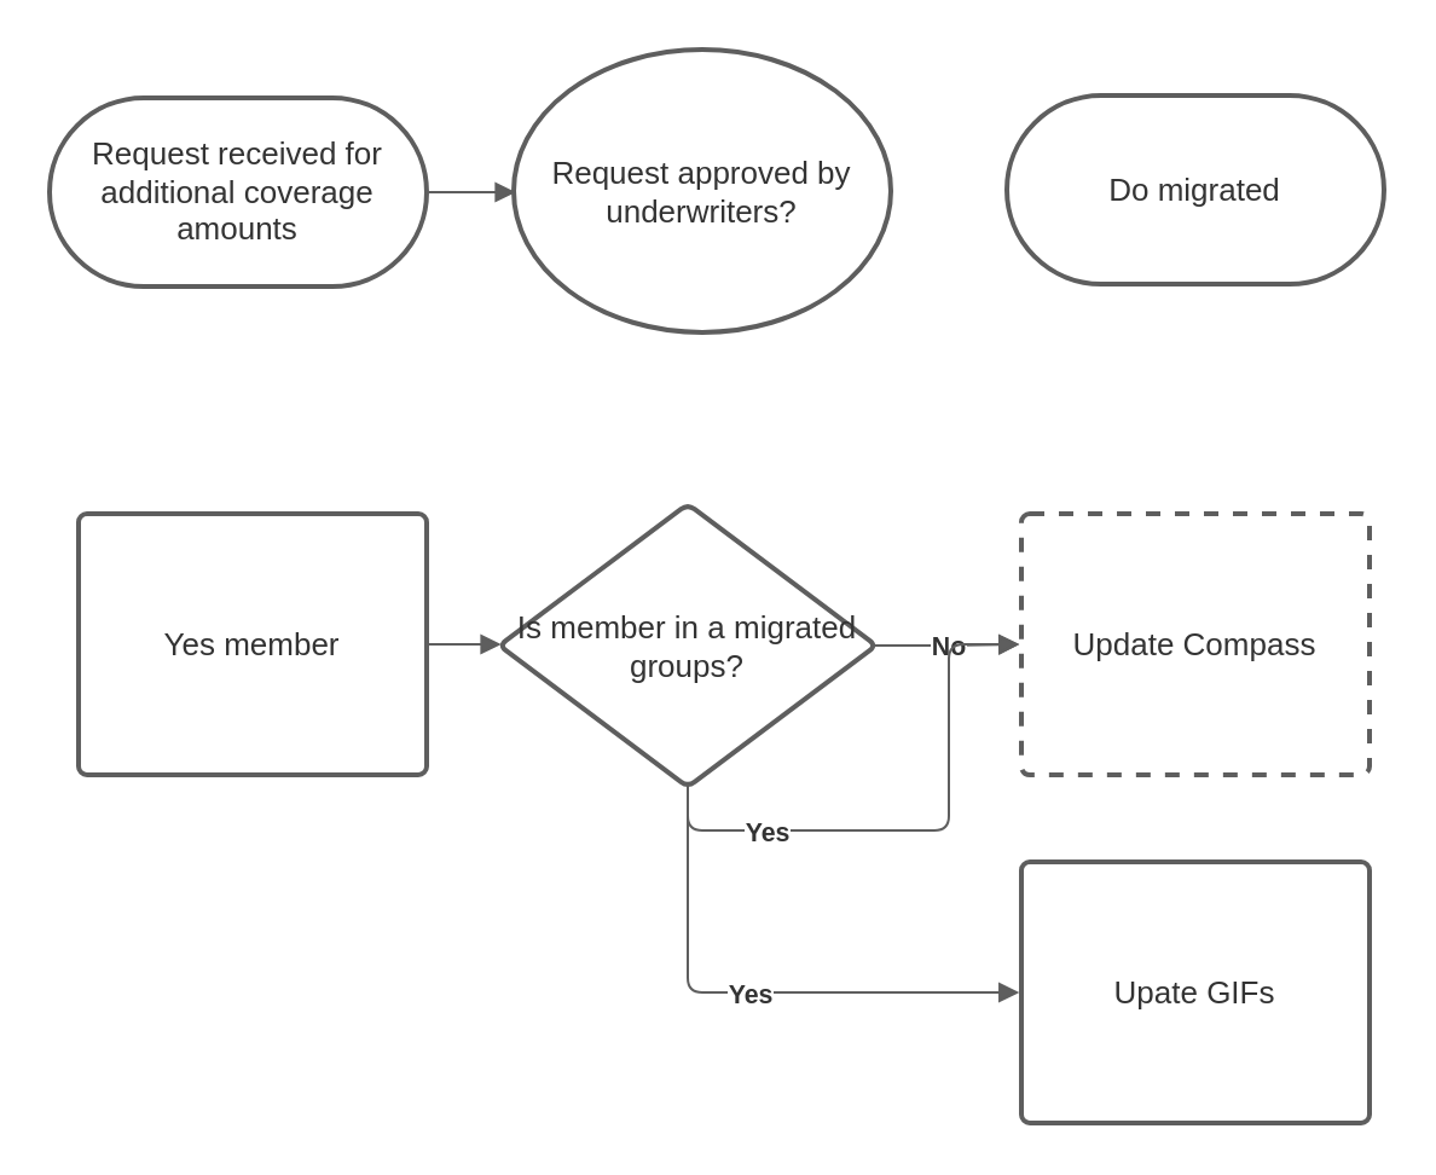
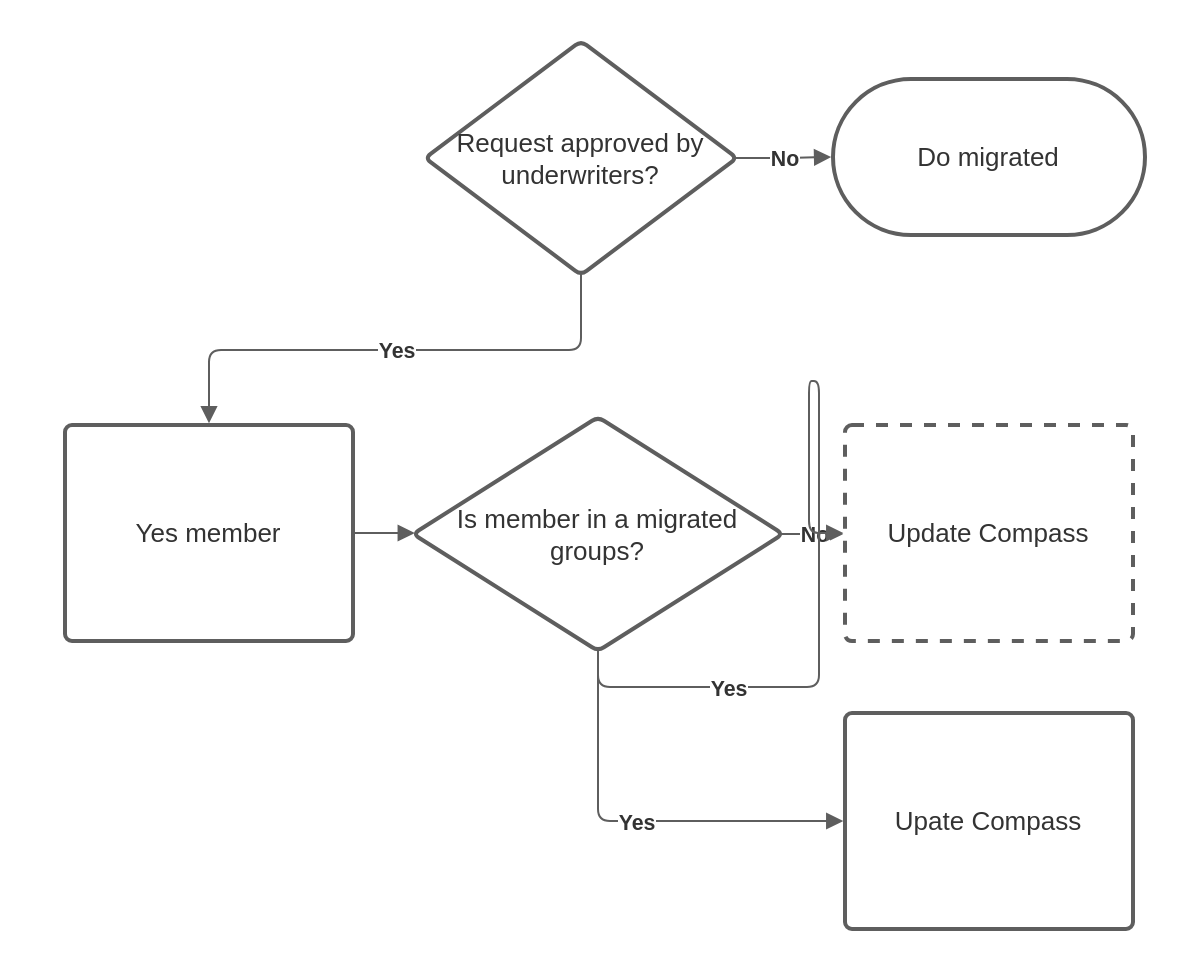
  <mxCell id="0" />
  <mxCell id="1" parent="0" />
- <mxCell id="2" value="Request received for additional coverage amounts" style="html=1;overflow=block;whiteSpace=wrap;rounded=1;arcSize=50;whiteSpace=wrap;fontSize=13;fontColor=#333333;spacing=3;strokeColor=#5e5e5e;strokeOpacity=100;strokeWidth=2;" parent="1" vertex="1" zOrder="1"><mxGeometry x="20" y="40" width="156" height="78" as="geometry" /></mxCell>
- <mxCell id="3" value="Request approved by underwriters?" style="ellipse;html=1;overflow=block;whiteSpace=wrap;whiteSpace=wrap;fontSize=13;fontColor=#333333;spacing=3;strokeColor=#5e5e5e;strokeOpacity=100;absoluteArcSize=1;arcSize=7;strokeWidth=2;" parent="1" vertex="1" zOrder="2"><mxGeometry x="212" y="20" width="156" height="117" as="geometry" /></mxCell>
- <mxCell id="4" value="" style="html=1;jettySize=18;whiteSpace=wrap;fontSize=11;strokeColor=#5E5E5E;rounded=1;arcSize=12;edgeStyle=orthogonalEdgeStyle;startArrow=none;;endArrow=block;endFill=1;;exitX=1.006;exitY=0.5;exitPerimeter=0;entryX=0.005;entryY=0.5;entryPerimeter=0;" parent="1" source="2" target="3" edge="1"><mxGeometry width="100" height="100" relative="1" as="geometry"><Array as="points" /></mxGeometry></mxCell>
+ <mxCell id="3" value="Request approved by underwriters?" style="html=1;overflow=block;whiteSpace=wrap;rhombus;whiteSpace=wrap;fontSize=13;fontColor=#333333;spacing=3;strokeColor=#5e5e5e;strokeOpacity=100;rounded=1;absoluteArcSize=1;arcSize=7;strokeWidth=2;" parent="1" vertex="1" zOrder="2"><mxGeometry x="212" y="20" width="156" height="117" as="geometry" /></mxCell>
+ <mxCell id="5" value="" style="html=1;jettySize=18;whiteSpace=wrap;fontSize=10;fontColor=#333333;fontStyle=1;strokeColor=#5E5E5E;rounded=1;arcSize=12;edgeStyle=orthogonalEdgeStyle;startArrow=none;;endArrow=block;endFill=1;;exitX=0.995;exitY=0.5;exitPerimeter=0;entryX=-0.006;entryY=0.5;entryPerimeter=0;" parent="1" source="3" target="7" edge="1"><mxGeometry width="100" height="100" relative="1" as="geometry"><Array as="points" /></mxGeometry></mxCell>
+ <mxCell id="6" value="No" style="text;html=1;resizable=0;labelBackgroundColor=#ffffff;align=center;verticalAlign=middle;fontStyle=1;fontColor=#333333;;fontSize=10.667;" parent="5" vertex="1"><mxGeometry relative="1" as="geometry" /></mxCell>
  <mxCell id="7" value="Do migrated" style="html=1;overflow=block;whiteSpace=wrap;rounded=1;arcSize=50;whiteSpace=wrap;fontSize=13;fontColor=#333333;spacing=3;strokeColor=#5e5e5e;strokeOpacity=100;strokeWidth=2;" parent="1" vertex="1" zOrder="5"><mxGeometry x="416" y="39" width="156" height="78" as="geometry" /></mxCell>
+ <mxCell id="8" value="" style="html=1;jettySize=18;whiteSpace=wrap;fontSize=10;fontColor=#333333;fontStyle=1;strokeColor=#5E5E5E;rounded=1;arcSize=12;edgeStyle=orthogonalEdgeStyle;startArrow=none;;endArrow=block;endFill=1;;exitX=0.5;exitY=0.997;exitPerimeter=0;entryX=0.5;entryY=-0.008;entryPerimeter=0;" parent="1" source="3" target="10" edge="1"><mxGeometry width="100" height="100" relative="1" as="geometry"><Array as="points" /></mxGeometry></mxCell>
+ <mxCell id="9" value="Yes" style="text;html=1;resizable=0;labelBackgroundColor=#ffffff;align=center;verticalAlign=middle;fontStyle=1;fontColor=#333333;;fontSize=10.667;" parent="8" vertex="1"><mxGeometry relative="1" as="geometry" /></mxCell>
  <mxCell id="10" value="Yes member" style="html=1;overflow=block;whiteSpace=wrap;;whiteSpace=wrap;fontSize=13;fontColor=#333333;spacing=7;strokeColor=#5e5e5e;strokeOpacity=100;rounded=1;absoluteArcSize=1;arcSize=7;strokeWidth=2;" parent="1" vertex="1" zOrder="8"><mxGeometry x="32" y="212" width="144" height="108" as="geometry" /></mxCell>
- <mxCell id="11" value="Is member in a migrated groups?" style="html=1;overflow=block;whiteSpace=wrap;rhombus;whiteSpace=wrap;fontSize=13;fontColor=#333333;spacing=3;strokeColor=#5e5e5e;strokeOpacity=100;rounded=1;absoluteArcSize=1;arcSize=7;strokeWidth=2;" parent="1" vertex="1" zOrder="9"><mxGeometry x="206" y="208" width="156" height="117" as="geometry" /></mxCell>
+ <mxCell id="11" value="Is member in a migrated groups?" style="html=1;overflow=block;whiteSpace=wrap;rhombus;whiteSpace=wrap;fontSize=13;fontColor=#333333;spacing=3;strokeColor=#5e5e5e;strokeOpacity=100;rounded=1;absoluteArcSize=1;arcSize=7;strokeWidth=2;" parent="1" vertex="1" zOrder="9"><mxGeometry x="206" y="208" width="185" height="117" as="geometry" /></mxCell>
  <mxCell id="12" value="" style="html=1;jettySize=18;whiteSpace=wrap;fontSize=11;strokeColor=#5E5E5E;rounded=1;arcSize=12;edgeStyle=orthogonalEdgeStyle;startArrow=none;;endArrow=block;endFill=1;;exitX=1.006;exitY=0.5;exitPerimeter=0;entryX=0.005;entryY=0.5;entryPerimeter=0;" parent="1" source="10" target="11" edge="1"><mxGeometry width="100" height="100" relative="1" as="geometry"><Array as="points" /></mxGeometry></mxCell>
  <mxCell id="13" value="Update Compass" style="html=1;overflow=block;whiteSpace=wrap;whiteSpace=wrap;fontSize=13;fontColor=#333333;spacing=7;strokeColor=#5e5e5e;strokeOpacity=100;rounded=1;absoluteArcSize=1;arcSize=7;strokeWidth=2;dashed=1;" parent="1" vertex="1" zOrder="11"><mxGeometry x="422" y="212" width="144" height="108" as="geometry" /></mxCell>
  <mxCell id="14" value="" style="html=1;jettySize=18;whiteSpace=wrap;fontSize=10;fontColor=#333333;fontStyle=1;strokeColor=#5E5E5E;rounded=1;arcSize=12;edgeStyle=orthogonalEdgeStyle;startArrow=none;;endArrow=block;endFill=1;;exitX=0.995;exitY=0.5;exitPerimeter=0;entryX=-0.006;entryY=0.5;entryPerimeter=0;" parent="1" source="11" target="13" edge="1"><mxGeometry width="100" height="100" relative="1" as="geometry"><Array as="points" /></mxGeometry></mxCell>
  <mxCell id="15" value="No" style="text;html=1;resizable=0;labelBackgroundColor=#ffffff;align=center;verticalAlign=middle;fontStyle=1;fontColor=#333333;;fontSize=10.667;" parent="14" vertex="1"><mxGeometry relative="1" as="geometry" /></mxCell>
- <mxCell id="16" value="Upate GIFs" style="html=1;overflow=block;whiteSpace=wrap;;whiteSpace=wrap;fontSize=13;fontColor=#333333;spacing=7;strokeColor=#5e5e5e;strokeOpacity=100;rounded=1;absoluteArcSize=1;arcSize=7;strokeWidth=2;" parent="1" vertex="1" zOrder="13"><mxGeometry x="422" y="356" width="144" height="108" as="geometry" /></mxCell>
+ <mxCell id="16" value="Upate Compass" style="html=1;overflow=block;whiteSpace=wrap;;whiteSpace=wrap;fontSize=13;fontColor=#333333;spacing=7;strokeColor=#5e5e5e;strokeOpacity=100;rounded=1;absoluteArcSize=1;arcSize=7;strokeWidth=2;" parent="1" vertex="1" zOrder="13"><mxGeometry x="422" y="356" width="144" height="108" as="geometry" /></mxCell>
  <mxCell id="17" value="" style="html=1;jettySize=18;whiteSpace=wrap;fontSize=10;fontColor=#333333;fontStyle=1;strokeColor=#5E5E5E;rounded=1;arcSize=12;edgeStyle=orthogonalEdgeStyle;startArrow=none;;endArrow=block;endFill=1;;exitX=0.5;exitY=0.997;exitPerimeter=0;entryX=-0.006;entryY=0.5;entryPerimeter=0;" parent="1" source="11" target="16" edge="1"><mxGeometry width="100" height="100" relative="1" as="geometry"><Array as="points" /></mxGeometry></mxCell>
  <mxCell id="18" value="Yes" style="text;html=1;resizable=0;labelBackgroundColor=#ffffff;align=center;verticalAlign=middle;fontStyle=1;fontColor=#333333;;fontSize=10.667;" parent="17" vertex="1"><mxGeometry relative="1" as="geometry" /></mxCell>
  <mxCell id="19" value="" style="html=1;jettySize=18;whiteSpace=wrap;fontSize=10;fontColor=#333333;fontStyle=1;strokeColor=#5E5E5E;rounded=1;arcSize=12;edgeStyle=orthogonalEdgeStyle;startArrow=none;;endArrow=block;endFill=1;;exitX=0.5;exitY=0.997;exitPerimeter=0;entryX=-0.006;entryY=0.5;entryPerimeter=0;" parent="1" source="11" target="13" edge="1"><mxGeometry width="100" height="100" relative="1" as="geometry"><Array as="points" /></mxGeometry></mxCell>
  <mxCell id="20" value="Yes" style="text;html=1;resizable=0;labelBackgroundColor=#ffffff;align=center;verticalAlign=middle;fontStyle=1;fontColor=#333333;;fontSize=10.667;" parent="19" vertex="1"><mxGeometry x="-0.564" relative="1" as="geometry" /></mxCell>
